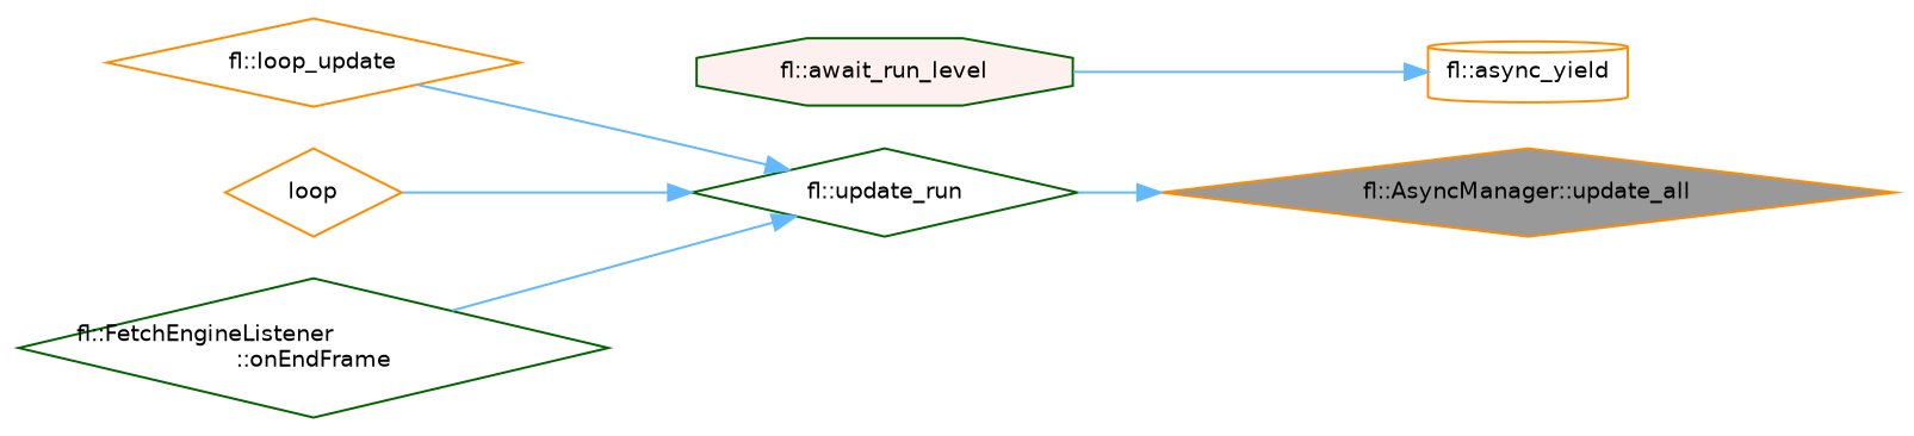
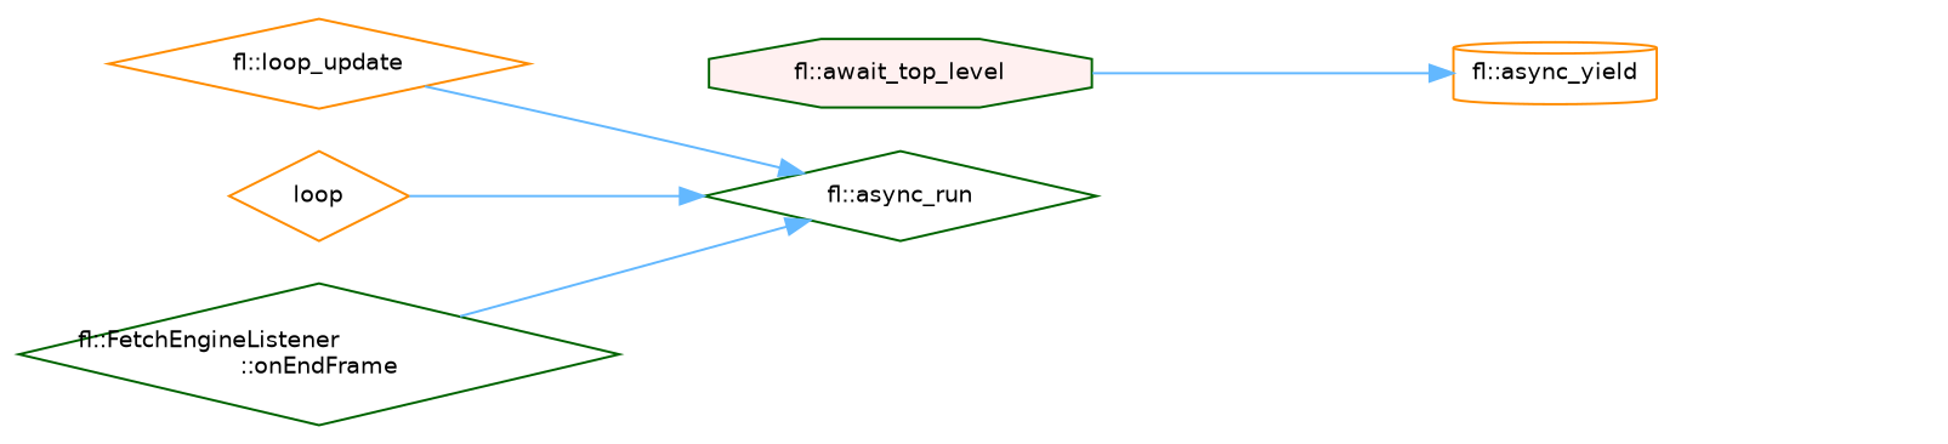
  digraph {
    rankdir=RL
    node [color=darkorange fillcolor=white fontname=Helvetica fontsize=10 shape=diamond style=filled]
    edge [color=steelblue1 dir=back fontname=Helvetica fontsize=10 labelfontname=Helvetica labelfontsize=10 style=solid]
-   n1 [fillcolor=grey60 fontcolor=black height=0.2 label="fl::AsyncManager::update_all" width=0.4]
-   n2 [color=darkgreen height=0.2 label="fl::update_run" width=0.4]
+   n2 [color=darkgreen height=0.2 label="fl::async_run" width=0.4]
    n3 [height=0.2 label="fl::loop_update" width=0.4]
    n4 [height=0.2 label=loop width=0.4]
    n5 [color=darkgreen height=0.2 label="fl::FetchEngineListener\l::onEndFrame" width=0.4]
    n6 [height=0.2 label="fl::async_yield" shape=cylinder width=0.4]
-   n7 [color=darkgreen fillcolor="#FFF0F0" height=0.2 label="fl::await_run_level" shape=octagon width=0.4]
-   n1 -> n2
+   n7 [color=darkgreen fillcolor="#FFF0F0" height=0.2 label="fl::await_top_level" shape=octagon width=0.4]
    n2 -> n3
    n2 -> n4
    n2 -> n5
    n6 -> n7
  }
